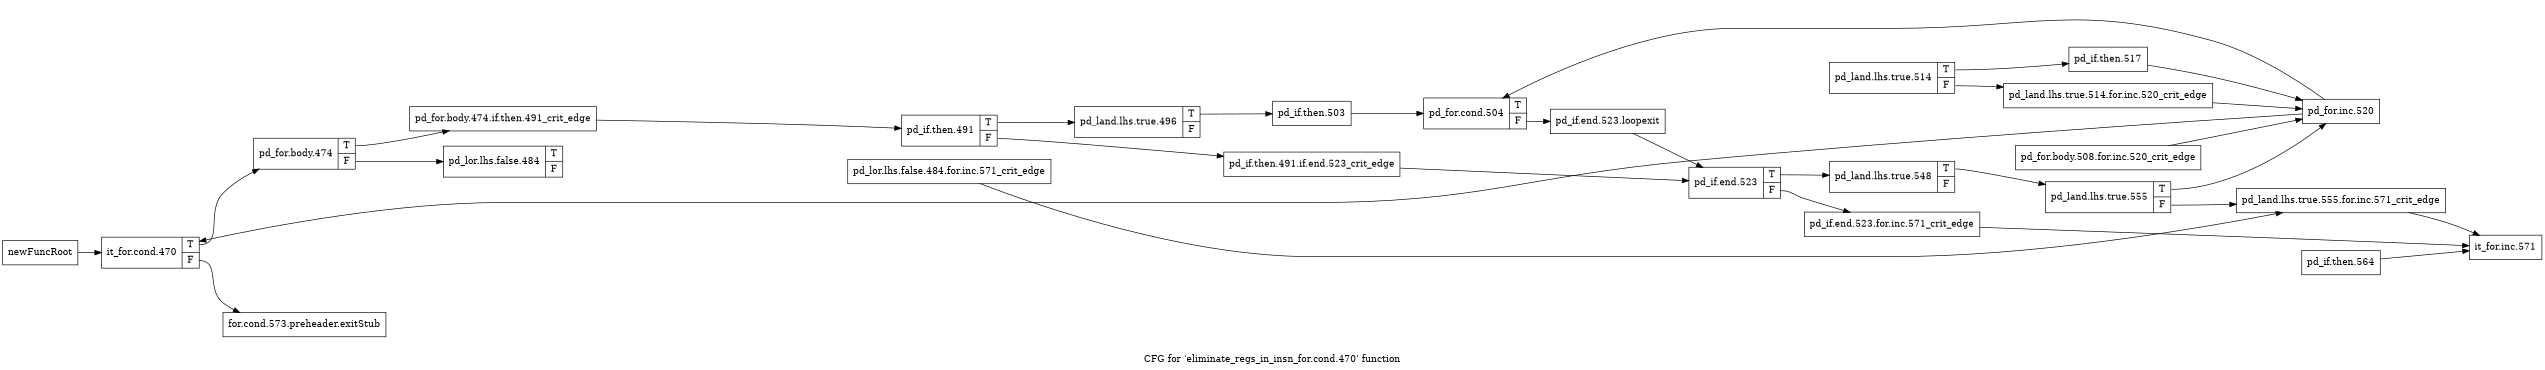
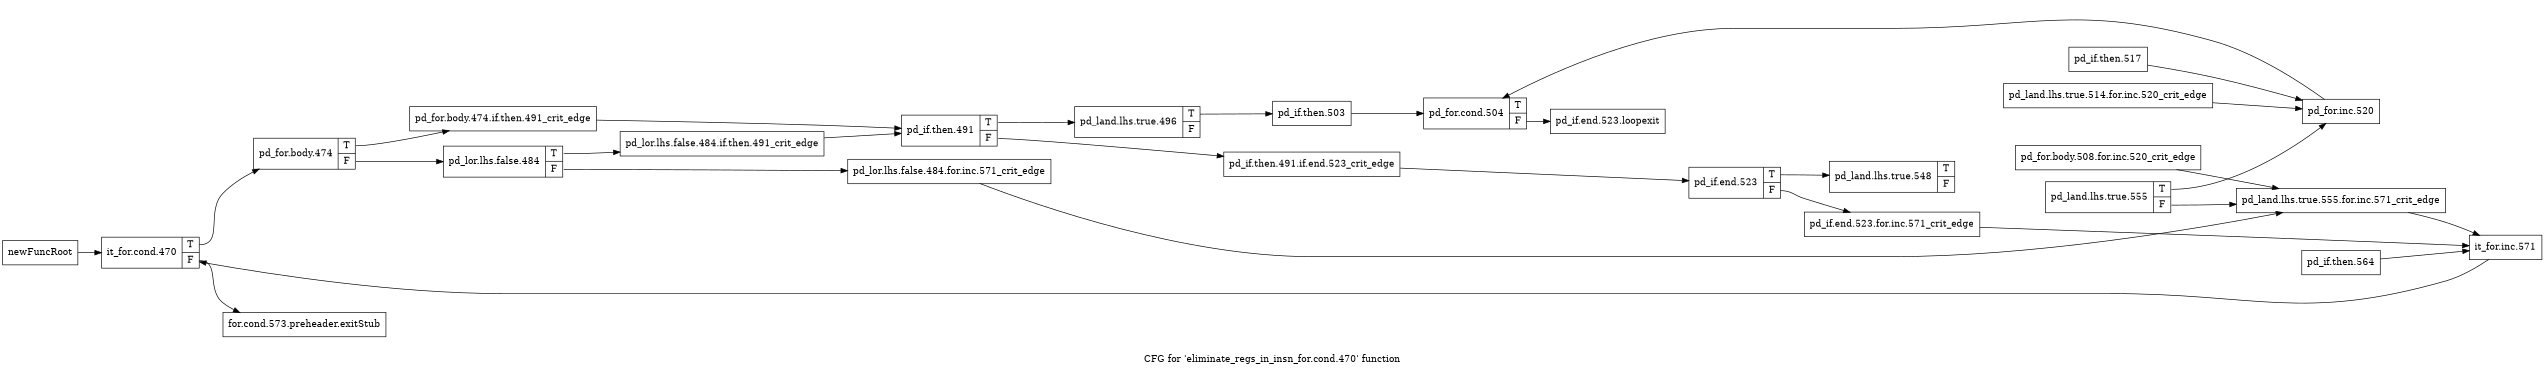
  digraph {
    label="CFG for 'eliminate_regs_in_insn_for.cond.470' function"
    rankdir=LR
    node [shape=record]
    n1 [label="{newFuncRoot}"]
    n2 [label="{it_for.cond.470|{<s0>T|<s1>F}}"]
    n3 [label="{for.cond.573.preheader.exitStub}"]
    n4 [label="{pd_for.body.474|{<s0>T|<s1>F}}"]
    n5 [label="{pd_for.body.474.if.then.491_crit_edge}"]
    n6 [label="{pd_lor.lhs.false.484|{<s0>T|<s1>F}}"]
    n7 [label="{pd_if.then.491|{<s0>T|<s1>F}}"]
+   n8 [label="{pd_lor.lhs.false.484.if.then.491_crit_edge}"]
    n9 [label="{pd_lor.lhs.false.484.for.inc.571_crit_edge}"]
    n10 [label="{pd_land.lhs.true.496|{<s0>T|<s1>F}}"]
    n11 [label="{pd_if.then.491.if.end.523_crit_edge}"]
    n12 [label="{pd_land.lhs.true.555.for.inc.571_crit_edge}"]
    n13 [label="{it_for.inc.571}"]
    n14 [label="{pd_if.then.503}"]
    n15 [label="{pd_if.end.523|{<s0>T|<s1>F}}"]
    n16 [label="{pd_for.cond.504|{<s0>T|<s1>F}}"]
    n17 [label="{pd_land.lhs.true.548|{<s0>T|<s1>F}}"]
    n18 [label="{pd_if.end.523.for.inc.571_crit_edge}"]
    n19 [label="{pd_land.lhs.true.555|{<s0>T|<s1>F}}"]
    n20 [label="{pd_if.end.523.loopexit}"]
-   n21 [label="{pd_land.lhs.true.514|{<s0>T|<s1>F}}"]
    n22 [label="{pd_if.then.517}"]
    n23 [label="{pd_land.lhs.true.514.for.inc.520_crit_edge}"]
    n24 [label="{pd_for.body.508.for.inc.520_crit_edge}"]
    n25 [label="{pd_for.inc.520}"]
    n26 [label="{pd_if.then.564}"]
    n1 -> n2
    n2 -> n3 [tailport=s1]
    n2 -> n4 [tailport=s0]
    n4 -> n5 [tailport=s0]
    n4 -> n6 [tailport=s1]
    n5 -> n7
+   n6 -> n8 [tailport=s0]
+   n6 -> n9 [tailport=s1]
    n7 -> n10 [tailport=s0]
    n7 -> n11 [tailport=s1]
+   n8 -> n7
    n9 -> n12
    n10 -> n14 [tailport=s0]
    n11 -> n15
    n12 -> n13
-   n25 -> n2
+   n13 -> n2
    n14 -> n16
    n15 -> n17 [tailport=s0]
    n15 -> n18 [tailport=s1]
    n16 -> n20 [tailport=s1]
-   n17 -> n19 [tailport=s0]
    n18 -> n13
    n19 -> n12 [tailport=s1]
    n19 -> n25 [tailport=s0]
-   n20 -> n15
-   n21 -> n22 [tailport=s0]
-   n21 -> n23 [tailport=s1]
    n22 -> n25
    n23 -> n25
-   n24 -> n25
+   n24 -> n12
    n25 -> n16
    n26 -> n13
  }
